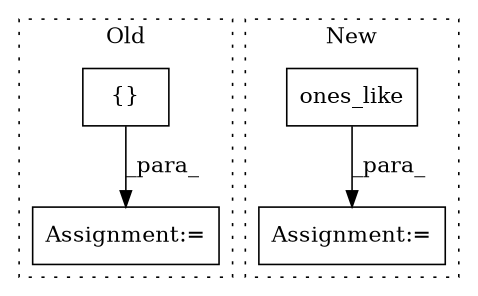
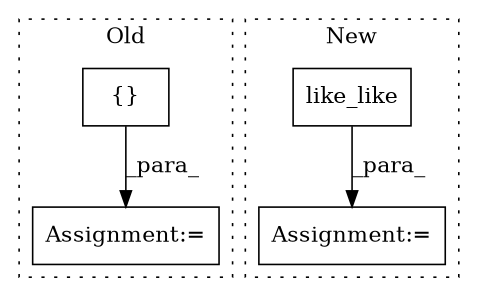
  digraph {
    node [a=7 l=2 shape=box]
    n1 [a=4 l="1,1" label="{}" s="2206,2224"]
    n2 [label="Assignment:=" s=2186]
-   n3 [a=32 l="10,1" label=ones_like s="2167,2241"]
+   n3 [a=32 l="10,1" label=like_like s="2167,2241"]
    n4 [label="Assignment:=" s=2545]
    subgraph cluster_1 {
      label=Old
      style=dotted
      n1
      n2
    }
    subgraph cluster_2 {
      label=New
      style=dotted
      n3
      n4
    }
    n1 -> n2 [label=_para_]
    n3 -> n4 [label=_para_]
  }
